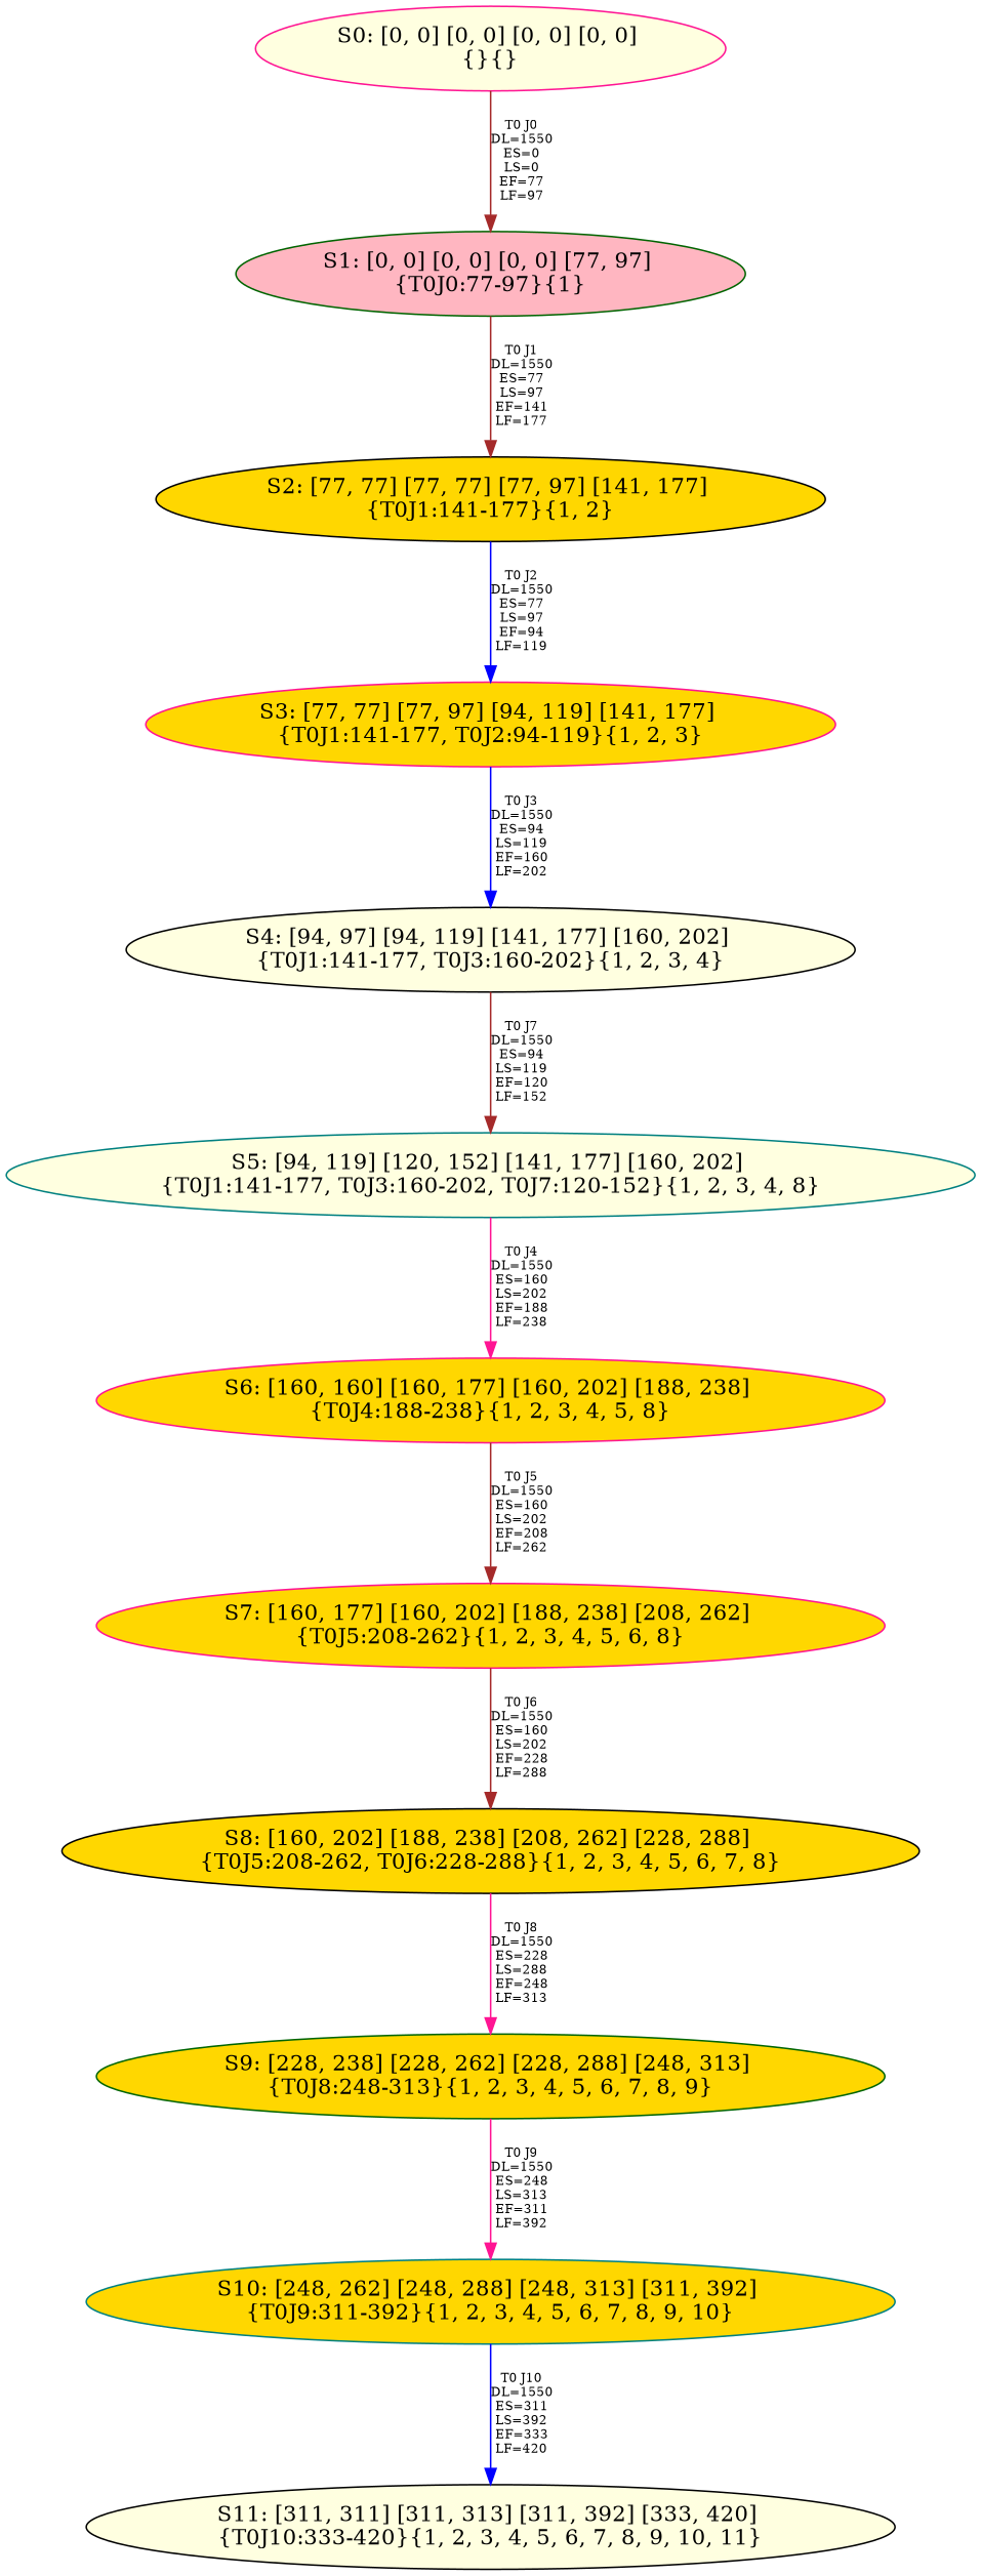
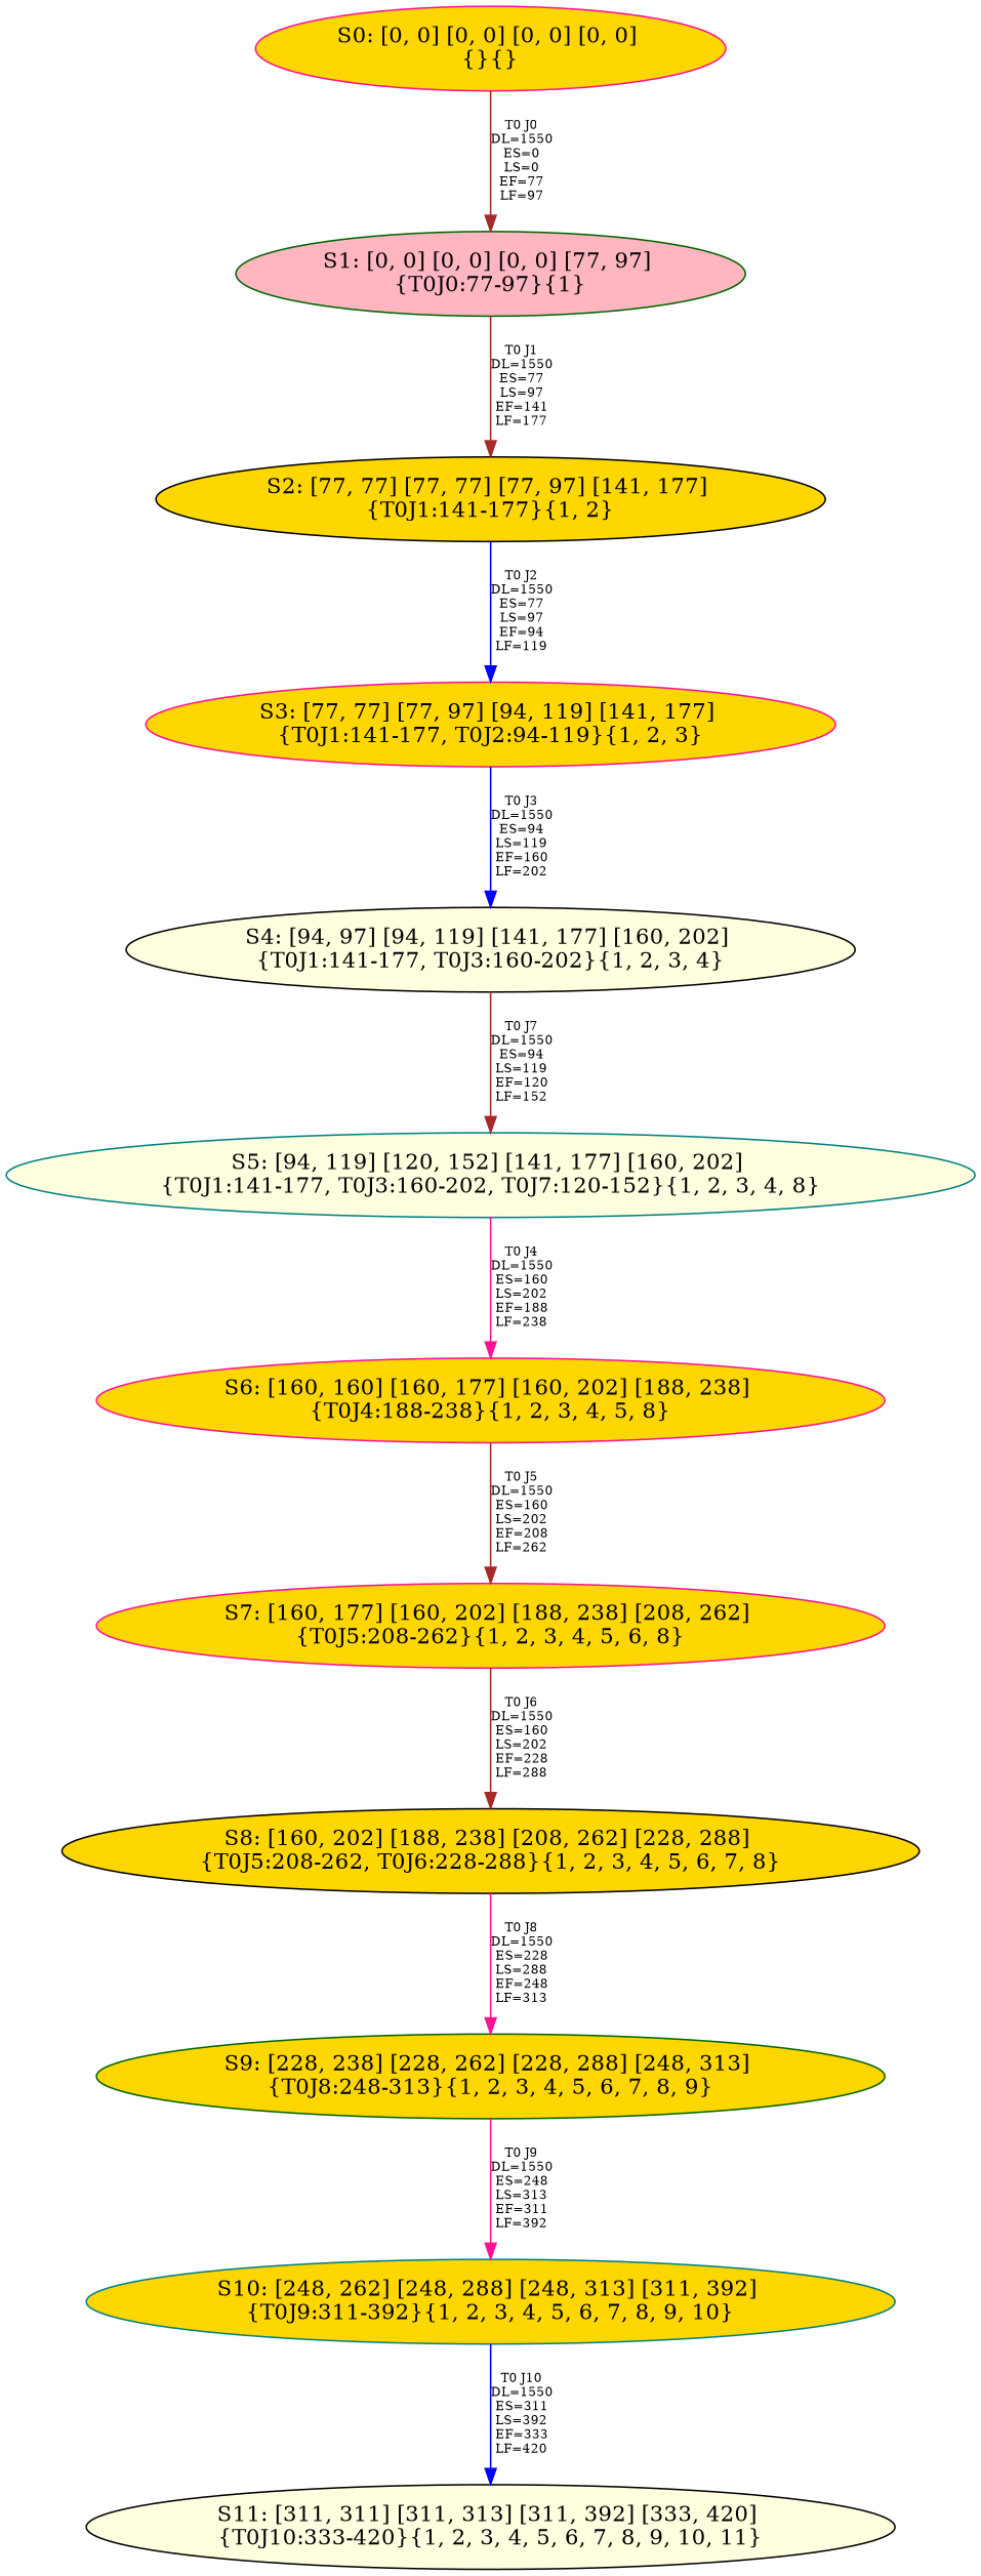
  digraph {
    node [style=filled fillcolor=gold color=deeppink]
    edge [fontsize=8 color=brown]
-   n1 [label="S0: [0, 0] [0, 0] [0, 0] [0, 0] \n{}{}" fillcolor=lightyellow]
+   n1 [label="S0: [0, 0] [0, 0] [0, 0] [0, 0] \n{}{}"]
    n2 [label="S1: [0, 0] [0, 0] [0, 0] [77, 97] \n{T0J0:77-97}{1}" fillcolor=lightpink color=darkgreen]
    n3 [label="S2: [77, 77] [77, 77] [77, 97] [141, 177] \n{T0J1:141-177}{1, 2}" color=black]
    n4 [label="S3: [77, 77] [77, 97] [94, 119] [141, 177] \n{T0J1:141-177, T0J2:94-119}{1, 2, 3}"]
    n5 [label="S4: [94, 97] [94, 119] [141, 177] [160, 202] \n{T0J1:141-177, T0J3:160-202}{1, 2, 3, 4}" fillcolor=lightyellow color=black]
    n6 [label="S5: [94, 119] [120, 152] [141, 177] [160, 202] \n{T0J1:141-177, T0J3:160-202, T0J7:120-152}{1, 2, 3, 4, 8}" fillcolor=lightyellow color=teal]
    n7 [label="S6: [160, 160] [160, 177] [160, 202] [188, 238] \n{T0J4:188-238}{1, 2, 3, 4, 5, 8}"]
    n8 [label="S7: [160, 177] [160, 202] [188, 238] [208, 262] \n{T0J5:208-262}{1, 2, 3, 4, 5, 6, 8}"]
    n9 [label="S8: [160, 202] [188, 238] [208, 262] [228, 288] \n{T0J5:208-262, T0J6:228-288}{1, 2, 3, 4, 5, 6, 7, 8}" color=black]
    n10 [label="S9: [228, 238] [228, 262] [228, 288] [248, 313] \n{T0J8:248-313}{1, 2, 3, 4, 5, 6, 7, 8, 9}" color=darkgreen]
    n11 [label="S10: [248, 262] [248, 288] [248, 313] [311, 392] \n{T0J9:311-392}{1, 2, 3, 4, 5, 6, 7, 8, 9, 10}" color=teal]
    n12 [label="S11: [311, 311] [311, 313] [311, 392] [333, 420] \n{T0J10:333-420}{1, 2, 3, 4, 5, 6, 7, 8, 9, 10, 11}" fillcolor=lightyellow color=black]
    n1 -> n2 [label="T0 J0\nDL=1550\nES=0\nLS=0\nEF=77\nLF=97"]
    n2 -> n3 [label="T0 J1\nDL=1550\nES=77\nLS=97\nEF=141\nLF=177"]
    n3 -> n4 [label="T0 J2\nDL=1550\nES=77\nLS=97\nEF=94\nLF=119" color=blue]
    n4 -> n5 [label="T0 J3\nDL=1550\nES=94\nLS=119\nEF=160\nLF=202" color=blue]
    n5 -> n6 [label="T0 J7\nDL=1550\nES=94\nLS=119\nEF=120\nLF=152"]
    n6 -> n7 [label="T0 J4\nDL=1550\nES=160\nLS=202\nEF=188\nLF=238" color=deeppink]
    n7 -> n8 [label="T0 J5\nDL=1550\nES=160\nLS=202\nEF=208\nLF=262"]
    n8 -> n9 [label="T0 J6\nDL=1550\nES=160\nLS=202\nEF=228\nLF=288"]
    n9 -> n10 [label="T0 J8\nDL=1550\nES=228\nLS=288\nEF=248\nLF=313" color=deeppink]
    n10 -> n11 [label="T0 J9\nDL=1550\nES=248\nLS=313\nEF=311\nLF=392" color=deeppink]
    n11 -> n12 [label="T0 J10\nDL=1550\nES=311\nLS=392\nEF=333\nLF=420" color=blue]
  }
